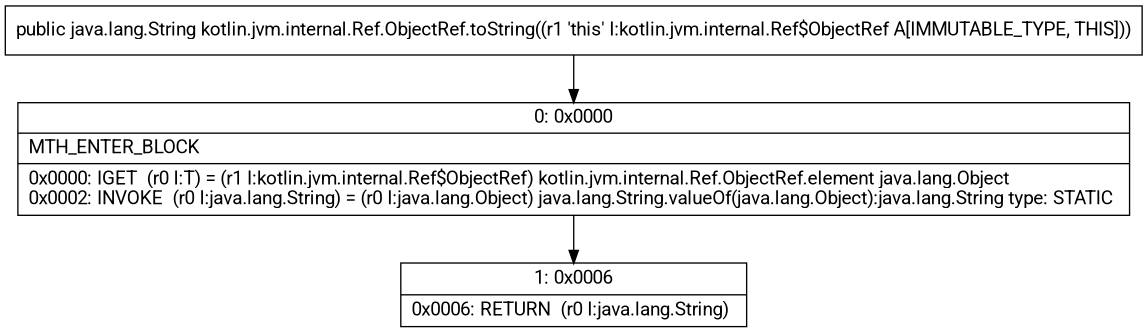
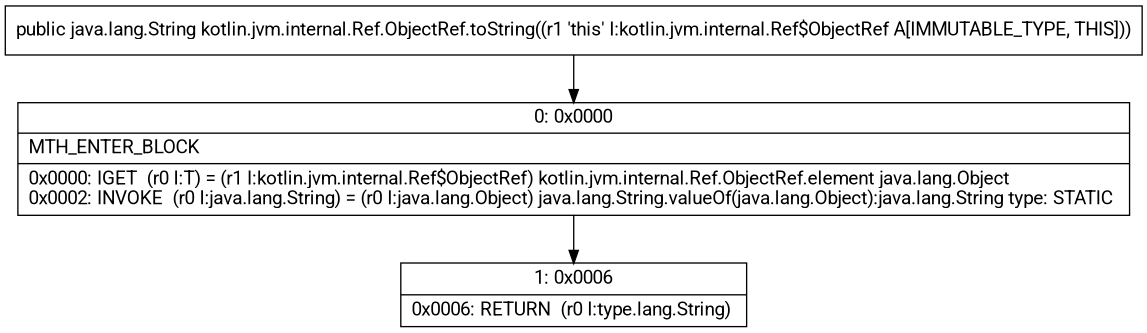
  digraph {
    fontname=Roboto
    node [shape=record fontname=Roboto]
    edge [fontname=Roboto]
    n1 [label="{0\:\ 0x0000|MTH_ENTER_BLOCK\l|0x0000: IGET  (r0 I:T) = (r1 I:kotlin.jvm.internal.Ref$ObjectRef) kotlin.jvm.internal.Ref.ObjectRef.element java.lang.Object \l0x0002: INVOKE  (r0 I:java.lang.String) = (r0 I:java.lang.Object) java.lang.String.valueOf(java.lang.Object):java.lang.String type: STATIC \l}"]
-   n2 [label="{1\:\ 0x0006|0x0006: RETURN  (r0 I:java.lang.String) \l}"]
+   n2 [label="{1\:\ 0x0006|0x0006: RETURN  (r0 I:type.lang.String) \l}"]
    n3 [label="{public java.lang.String kotlin.jvm.internal.Ref.ObjectRef.toString((r1 'this' I:kotlin.jvm.internal.Ref$ObjectRef A[IMMUTABLE_TYPE, THIS])) }"]
    n1 -> n2
    n3 -> n1
  }
